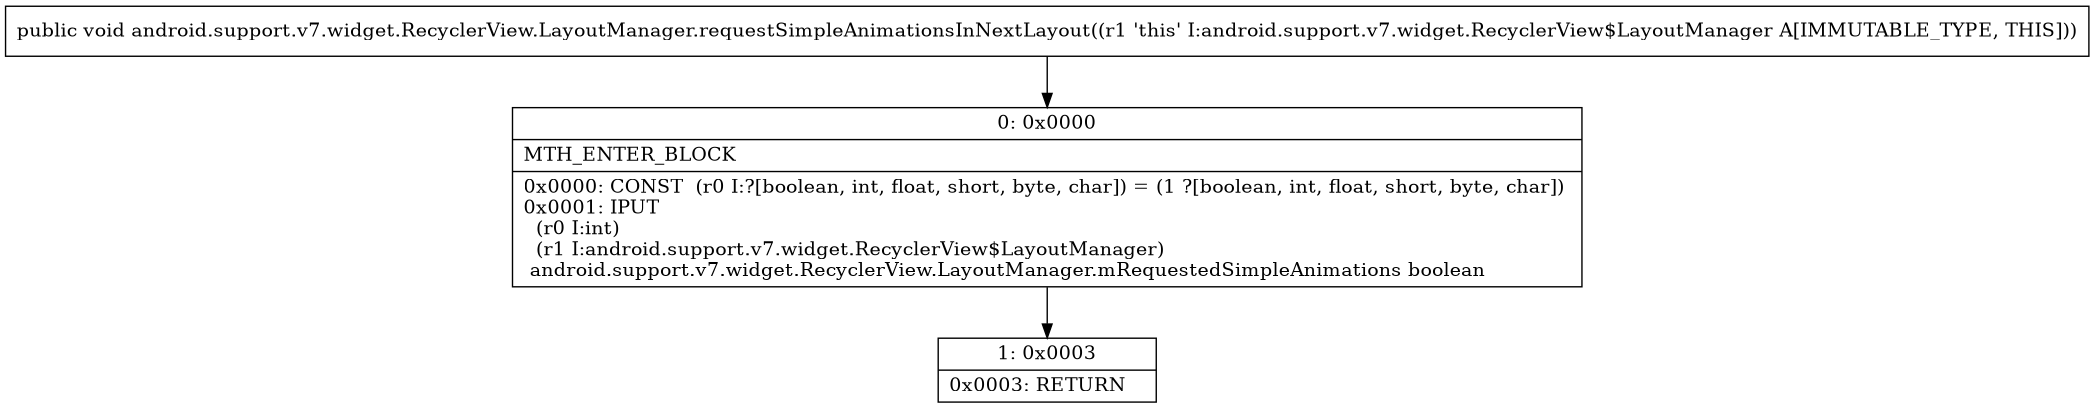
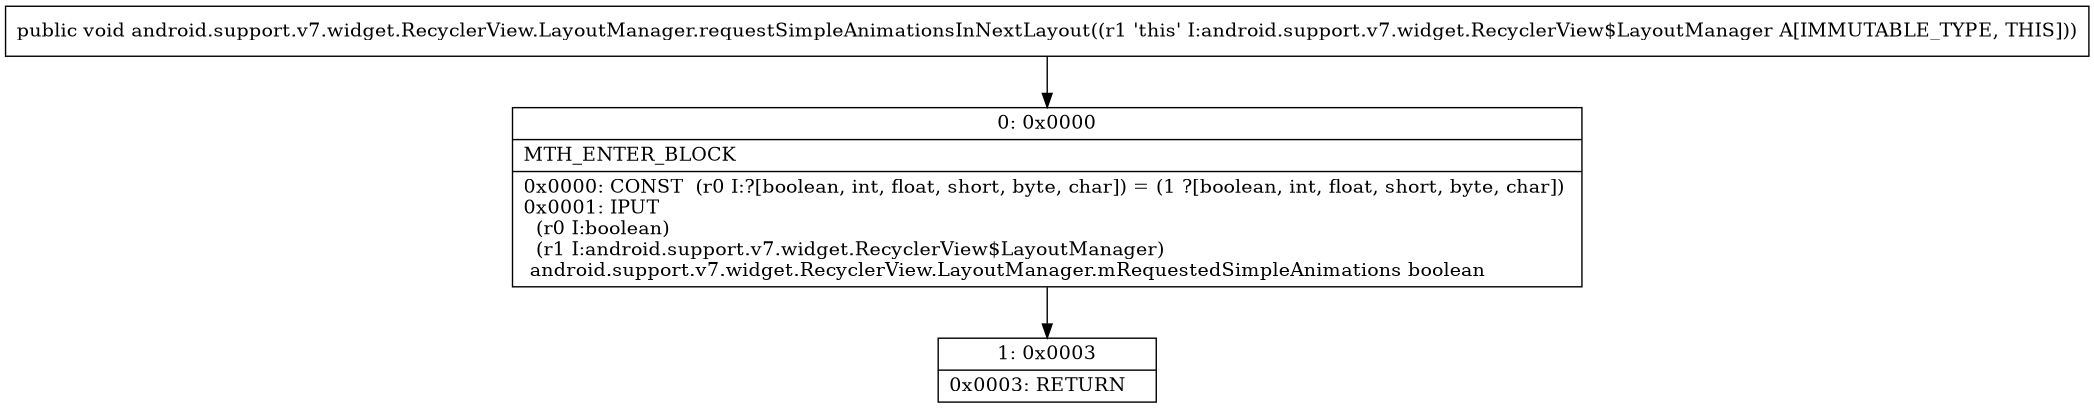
  digraph {
    node [shape=record]
-   n1 [label="{0\:\ 0x0000|MTH_ENTER_BLOCK\l|0x0000: CONST  (r0 I:?[boolean, int, float, short, byte, char]) = (1 ?[boolean, int, float, short, byte, char]) \l0x0001: IPUT  \l  (r0 I:int)\l  (r1 I:android.support.v7.widget.RecyclerView$LayoutManager)\l android.support.v7.widget.RecyclerView.LayoutManager.mRequestedSimpleAnimations boolean \l}"]
+   n1 [label="{0\:\ 0x0000|MTH_ENTER_BLOCK\l|0x0000: CONST  (r0 I:?[boolean, int, float, short, byte, char]) = (1 ?[boolean, int, float, short, byte, char]) \l0x0001: IPUT  \l  (r0 I:boolean)\l  (r1 I:android.support.v7.widget.RecyclerView$LayoutManager)\l android.support.v7.widget.RecyclerView.LayoutManager.mRequestedSimpleAnimations boolean \l}"]
    n2 [label="{1\:\ 0x0003|0x0003: RETURN   \l}"]
    n3 [label="{public void android.support.v7.widget.RecyclerView.LayoutManager.requestSimpleAnimationsInNextLayout((r1 'this' I:android.support.v7.widget.RecyclerView$LayoutManager A[IMMUTABLE_TYPE, THIS])) }"]
    n1 -> n2
    n3 -> n1
  }
